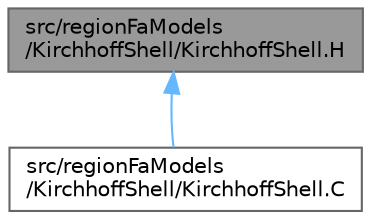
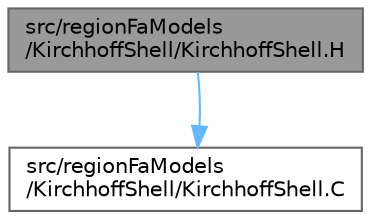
  digraph {
    node [fontname=Helvetica fontsize=10 shape=box style=filled]
    n1 [color=gray40 fillcolor=grey60 fontcolor=black height=0.2 label="src/regionFaModels\l/KirchhoffShell/KirchhoffShell.H" width=0.4]
    n2 [color=grey40 fillcolor=white height=0.2 label="src/regionFaModels\l/KirchhoffShell/KirchhoffShell.C" width=0.4]
-   n1 -> n2 [color=steelblue1 dir=back fontname=Helvetica fontsize=10 labelfontname=Helvetica labelfontsize=10 style=solid]
+   n2 -> n1 [color=steelblue1 dir=back fontname=Helvetica fontsize=10 labelfontname=Helvetica labelfontsize=10 style=solid]
  }
